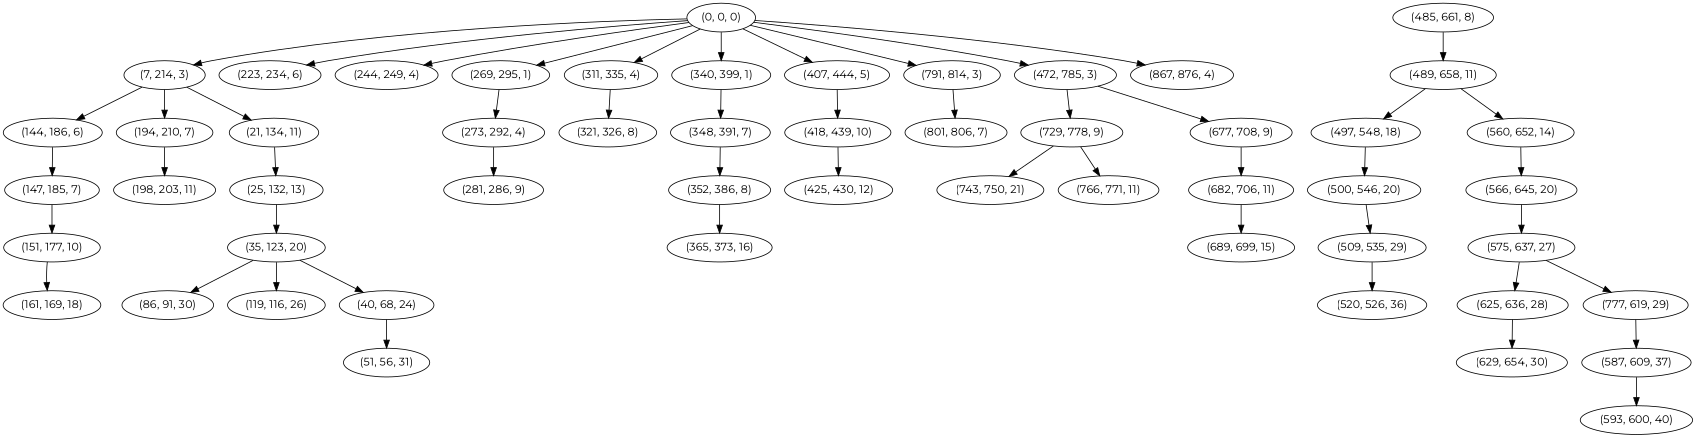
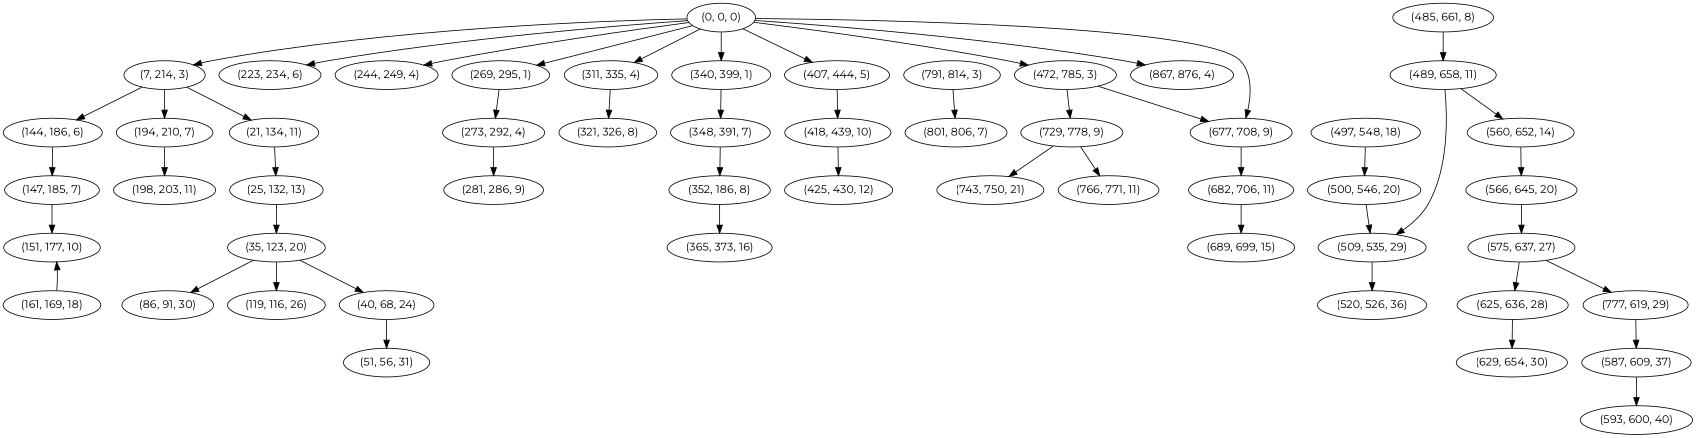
  digraph {
    fontname=Montserrat
    node [fontname=Montserrat]
    edge [fontname=Montserrat]
    "(0, 0, 0)"
    "(7, 214, 3)"
    "(223, 234, 6)"
    "(244, 249, 4)"
    "(269, 295, 1)"
    "(311, 335, 4)"
    "(340, 399, 1)"
    "(407, 444, 5)"
    "(472, 785, 3)"
    "(791, 814, 3)"
    "(867, 876, 4)"
    "(21, 134, 11)"
    "(144, 186, 6)"
    "(194, 210, 7)"
    "(273, 292, 4)"
    "(321, 326, 8)"
    "(348, 391, 7)"
    "(418, 439, 10)"
    "(677, 708, 9)"
    "(729, 778, 9)"
    "(801, 806, 7)"
    "(25, 132, 13)"
    "(147, 185, 7)"
    "(198, 203, 11)"
    "(35, 123, 20)"
    "(40, 68, 24)"
    "(86, 91, 30)"
    n28 [label="(119, 116, 26)"]
    "(51, 56, 31)"
    "(151, 177, 10)"
    "(161, 169, 18)"
    "(281, 286, 9)"
-   "(352, 386, 8)"
+   "(352, 386, 8)" [label="(352, 186, 8)"]
    "(365, 373, 16)"
    "(425, 430, 12)"
    "(682, 706, 11)"
    "(743, 750, 21)"
    "(766, 771, 11)"
    "(485, 661, 8)"
    "(489, 658, 11)"
    "(497, 548, 18)"
    "(560, 652, 14)"
    "(500, 546, 20)"
    "(566, 645, 20)"
    "(509, 535, 29)"
    "(520, 526, 36)"
    "(575, 637, 27)"
    n48 [label="(777, 619, 29)"]
    "(625, 636, 28)"
    "(587, 609, 37)"
    n51 [label="(629, 654, 30)"]
    "(593, 600, 40)"
    "(689, 699, 15)"
    "(0, 0, 0)" -> "(7, 214, 3)"
    "(0, 0, 0)" -> "(223, 234, 6)"
    "(0, 0, 0)" -> "(244, 249, 4)"
    "(0, 0, 0)" -> "(269, 295, 1)"
    "(0, 0, 0)" -> "(311, 335, 4)"
    "(0, 0, 0)" -> "(340, 399, 1)"
    "(0, 0, 0)" -> "(407, 444, 5)"
    "(0, 0, 0)" -> "(472, 785, 3)"
-   "(0, 0, 0)" -> "(791, 814, 3)"
+   "(0, 0, 0)" -> "(677, 708, 9)"
    "(0, 0, 0)" -> "(867, 876, 4)"
    "(7, 214, 3)" -> "(21, 134, 11)"
    "(7, 214, 3)" -> "(144, 186, 6)"
    "(7, 214, 3)" -> "(194, 210, 7)"
    "(269, 295, 1)" -> "(273, 292, 4)"
    "(311, 335, 4)" -> "(321, 326, 8)"
    "(340, 399, 1)" -> "(348, 391, 7)"
    "(407, 444, 5)" -> "(418, 439, 10)"
    "(472, 785, 3)" -> "(677, 708, 9)"
    "(472, 785, 3)" -> "(729, 778, 9)"
    "(791, 814, 3)" -> "(801, 806, 7)"
    "(21, 134, 11)" -> "(25, 132, 13)"
    "(144, 186, 6)" -> "(147, 185, 7)"
    "(194, 210, 7)" -> "(198, 203, 11)"
    "(273, 292, 4)" -> "(281, 286, 9)"
    "(348, 391, 7)" -> "(352, 386, 8)"
    "(418, 439, 10)" -> "(425, 430, 12)"
    "(677, 708, 9)" -> "(682, 706, 11)"
    "(729, 778, 9)" -> "(743, 750, 21)"
    "(729, 778, 9)" -> "(766, 771, 11)"
    "(25, 132, 13)" -> "(35, 123, 20)"
    "(147, 185, 7)" -> "(151, 177, 10)"
    "(35, 123, 20)" -> "(40, 68, 24)"
    "(35, 123, 20)" -> "(86, 91, 30)"
    "(35, 123, 20)" -> n28
    "(40, 68, 24)" -> "(51, 56, 31)"
-   "(151, 177, 10)" -> "(161, 169, 18)"
+   "(161, 169, 18)" -> "(151, 177, 10)"
    "(352, 386, 8)" -> "(365, 373, 16)"
    "(682, 706, 11)" -> "(689, 699, 15)"
    "(485, 661, 8)" -> "(489, 658, 11)"
-   "(489, 658, 11)" -> "(497, 548, 18)"
+   "(489, 658, 11)" -> "(509, 535, 29)"
    "(489, 658, 11)" -> "(560, 652, 14)"
    "(497, 548, 18)" -> "(500, 546, 20)"
    "(560, 652, 14)" -> "(566, 645, 20)"
    "(500, 546, 20)" -> "(509, 535, 29)"
    "(566, 645, 20)" -> "(575, 637, 27)"
    "(509, 535, 29)" -> "(520, 526, 36)"
    "(575, 637, 27)" -> n48
    "(575, 637, 27)" -> "(625, 636, 28)"
    n48 -> "(587, 609, 37)"
    "(625, 636, 28)" -> n51
    "(587, 609, 37)" -> "(593, 600, 40)"
  }
